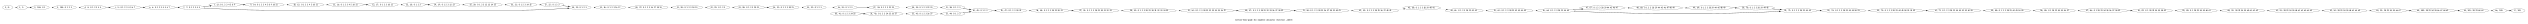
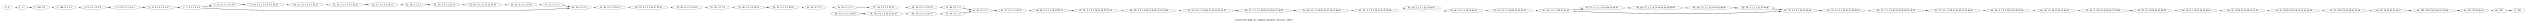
  digraph {
    fontname="IBM Plex Mono"
    label="Control-flow-graph for register allocator (function _redef)"
    rankdir=LR
    node [fontname="IBM Plex Mono"]
    edge [fontname="IBM Plex Mono" style=dotted]
    n1 [label="0, 0: "]
    n2 [label="1, 1: "]
    n3 [label="2, 104: 0 1 "]
    n4 [label="3, 105: 0 1 2 3 "]
    n5 [label="4, 4: 0 1 2 3 4 5 "]
    n6 [label="5, 5: 0 1 2 3 4 5 6 7 "]
    n7 [label="6, 6: 0 1 2 3 4 5 6 7 "]
    n8 [label="7, 7: 0 1 2 3 4 5 "]
    n9 [label="8, 13: 0 1 2 3 4 5 8 9 "]
    n10 [label="18, 23: 0 1 2 3 "]
    n11 [label="9, 14: 0 1 2 3 4 5 8 9 10 11 "]
    n12 [label="19, 26: 0 1 2 3 16 17 "]
    n13 [label="10, 15: 0 1 2 3 4 5 10 11 "]
    n14 [label="11, 16: 0 1 2 3 4 5 10 11 "]
    n15 [label="12, 17: 0 1 2 3 10 11 "]
    n16 [label="13, 18: 0 1 2 3 "]
    n17 [label="14, 19: 0 1 2 3 12 13 "]
    n18 [label="15, 20: 0 1 2 3 12 13 14 15 "]
    n19 [label="16, 21: 0 1 2 3 14 15 "]
    n20 [label="17, 22: 0 1 2 3 "]
    n21 [label="20, 27: 0 1 2 3 16 17 18 19 "]
    n22 [label="21, 28: 0 1 2 3 18 19 "]
    n23 [label="22, 29: 0 1 2 3 "]
    n24 [label="23, 30: 0 1 2 3 20 21 "]
    n25 [label="24, 31: 0 1 2 3 20 21 "]
    n26 [label="25, 32: 0 1 2 3 "]
    n27 [label="26, 33: 0 1 2 3 "]
    n28 [label="27, 34: 0 1 2 3 22 23 "]
    n29 [label="28, 35: 0 1 2 3 22 23 "]
    n30 [label="29, 38: 0 1 2 3 "]
    n31 [label="34, 45: 0 1 2 3 "]
    n32 [label="30, 41: 0 1 2 3 24 25 "]
    n33 [label="31, 42: 0 1 2 3 24 25 26 27 "]
    n34 [label="35, 47: 0 1 2 3 28 29 "]
    n35 [label="32, 43: 0 1 2 3 26 27 "]
    n36 [label="33, 44: 0 1 2 3 "]
    n37 [label="36, 48: 0 1 2 3 28 29 30 31 "]
    n38 [label="37, 51: 0 1 2 3 28 29 30 31 32 33 "]
    n39 [label="38, 52: 0 1 2 3 28 29 30 31 32 33 34 35 "]
    n40 [label="39, 54: 0 1 2 3 28 29 32 33 34 35 36 37 "]
    n41 [label="40, 57: 0 1 2 3 28 29 32 33 36 37 38 39 "]
    n42 [label="41, 58: 0 1 2 3 28 29 36 37 38 39 40 41 "]
    n43 [label="42, 59: 0 1 2 3 28 29 36 37 40 41 "]
    n44 [label="43, 60: 0 1 2 3 28 29 40 41 "]
    n45 [label="44, 61: 0 1 2 3 28 29 42 43 "]
    n46 [label="45, 62: 0 1 2 3 28 29 42 43 44 45 "]
    n47 [label="46, 64: 0 1 2 3 28 29 44 45 "]
    n48 [label="47, 67: 0 1 2 3 28 29 44 45 46 47 "]
    n49 [label="51, 71: 0 1 2 3 28 29 44 45 "]
    n50 [label="48, 68: 0 1 2 3 28 29 44 45 46 47 48 49 "]
    n51 [label="52, 74: 0 1 2 3 28 29 45 45 50 51"]
    n52 [label="49, 69: 0 1 2 3 28 29 44 45 48 49 "]
    n53 [label="50, 70: 0 1 2 3 28 29 44 45 "]
    n54 [label="53, 75: 0 1 2 3 28 29 44 45 50 51 52 53 "]
    n55 [label="54, 77: 0 1 2 3 28 29 44 45 52 53 54 55 "]
    n56 [label="55, 80: 0 1 2 3 28 29 44 45 54 55 "]
    n57 [label="56, 85: 0 1 28 29 54 55 56 57 "]
    n58 [label="57, 86: 0 1 28 29 54 55 56 57 58 59 "]
    n59 [label="58, 87: 0 1 28 29 54 55 58 59 "]
    n60 [label="59, 89: 0 1 28 29 54 55 60 61 "]
    n61 [label="60, 92: 28 29 54 55 60 61 62 63 "]
    n62 [label="61, 93: 28 29 54 55 60 61 62 63 64 65 "]
    n63 [label="62, 94: 28 29 54 55 60 61 64 65 "]
    n64 [label="63, 99: 28 29 54 55 66 67 "]
    n65 [label="64, 100: 28 29 54 55 66 67 68 69 "]
    n66 [label="65, 101: 28 29 68 69 "]
    n67 [label="66, 102: "]
    n68 [label="67, 103: "]
    n1 -> n2
    n2 -> n3 [style=bold]
    n3 -> n4
    n4 -> n5
    n5 -> n6 [style=bold]
    n6 -> n7 [style=bold]
    n7 -> n8 [style=bold]
    n8 -> n9 [style=bold]
    n8 -> n10 [style=bold]
    n9 -> n11 [style=bold]
    n10 -> n12
    n11 -> n13
    n12 -> n21
    n13 -> n14
    n14 -> n15 [style=bold]
    n15 -> n16
    n16 -> n17 [style=bold]
    n17 -> n18
    n18 -> n19
    n19 -> n20
    n20 -> n10 [style=bold]
    n21 -> n22
    n22 -> n23
    n23 -> n24
    n24 -> n25 [style=bold]
    n25 -> n26
    n26 -> n27
    n27 -> n28 [style=bold]
    n28 -> n29
    n29 -> n30
    n30 -> n31 [style=bold]
    n31 -> n34 [style=bold]
    n32 -> n33 [style=bold]
    n33 -> n35
    n34 -> n37
    n35 -> n36
    n36 -> n31 [style=bold]
    n37 -> n38 [style=bold]
    n38 -> n39
    n39 -> n40
    n40 -> n41 [style=bold]
    n41 -> n42 [style=bold]
    n42 -> n43
    n43 -> n44
-   n44 -> n45
+   n43 -> n45
    n45 -> n46
    n46 -> n47
    n47 -> n48 [style=bold]
    n47 -> n49 [style=bold]
    n48 -> n50
    n49 -> n51 [style=bold]
    n50 -> n52
    n51 -> n54
    n52 -> n53 [style=bold]
    n53 -> n49 [style=bold]
    n54 -> n55 [style=bold]
    n55 -> n56
    n56 -> n57
    n57 -> n58
    n58 -> n59 [style=bold]
    n59 -> n60
    n60 -> n61
    n61 -> n62
    n62 -> n63
    n63 -> n64
    n64 -> n65 [style=bold]
    n65 -> n66 [style=bold]
    n66 -> n67
    n67 -> n68 [style=bold]
  }
